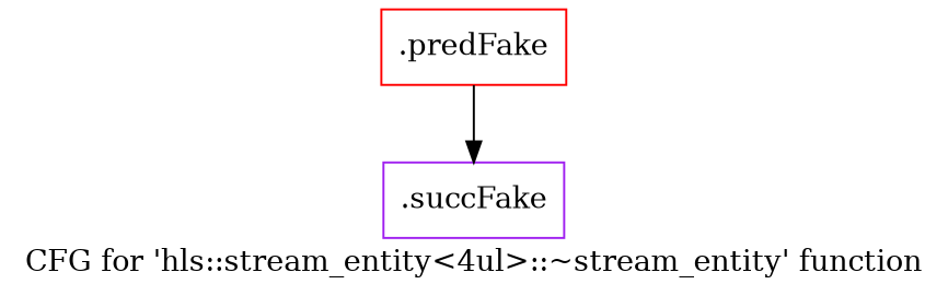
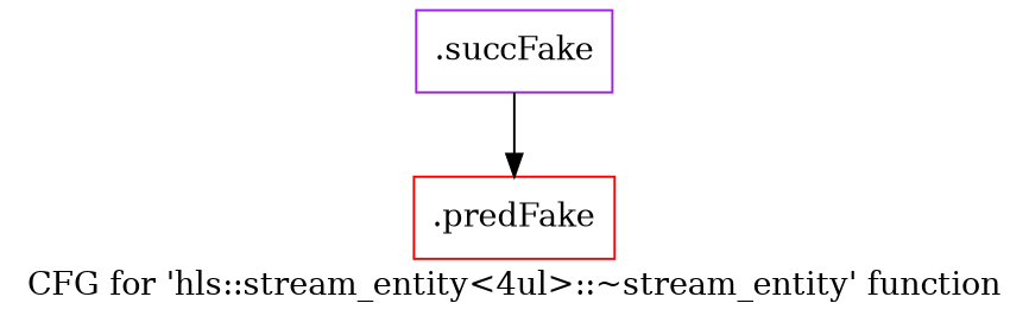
  digraph {
    label="CFG for 'hls::stream_entity\<4ul\>::~stream_entity' function"
    node [shape=record]
    n1 [label="{.predFake}" color=red]
    n2 [filename="/mnt/xilinx/Vitis_HLS/2021.2/include/hls_stream_thread_unsafe.h" label="{.succFake}" linenumber=111 color=purple]
-   n1 -> n2 [execusionnum=0 filename="/mnt/xilinx/Vitis_HLS/2021.2/include/hls_stream_thread_unsafe.h"]
+   n2 -> n1 [execusionnum=0 filename="/mnt/xilinx/Vitis_HLS/2021.2/include/hls_stream_thread_unsafe.h"]
  }
